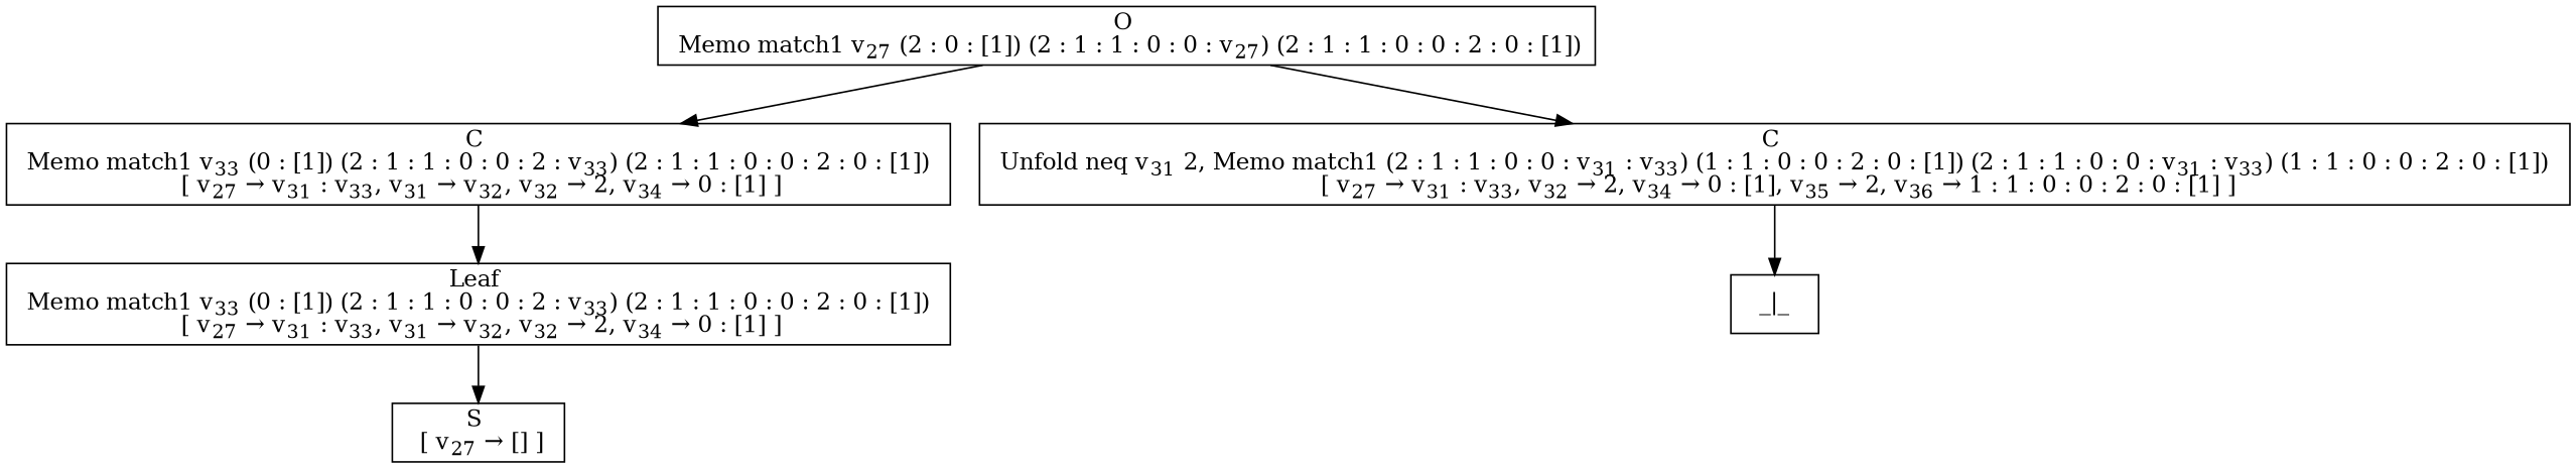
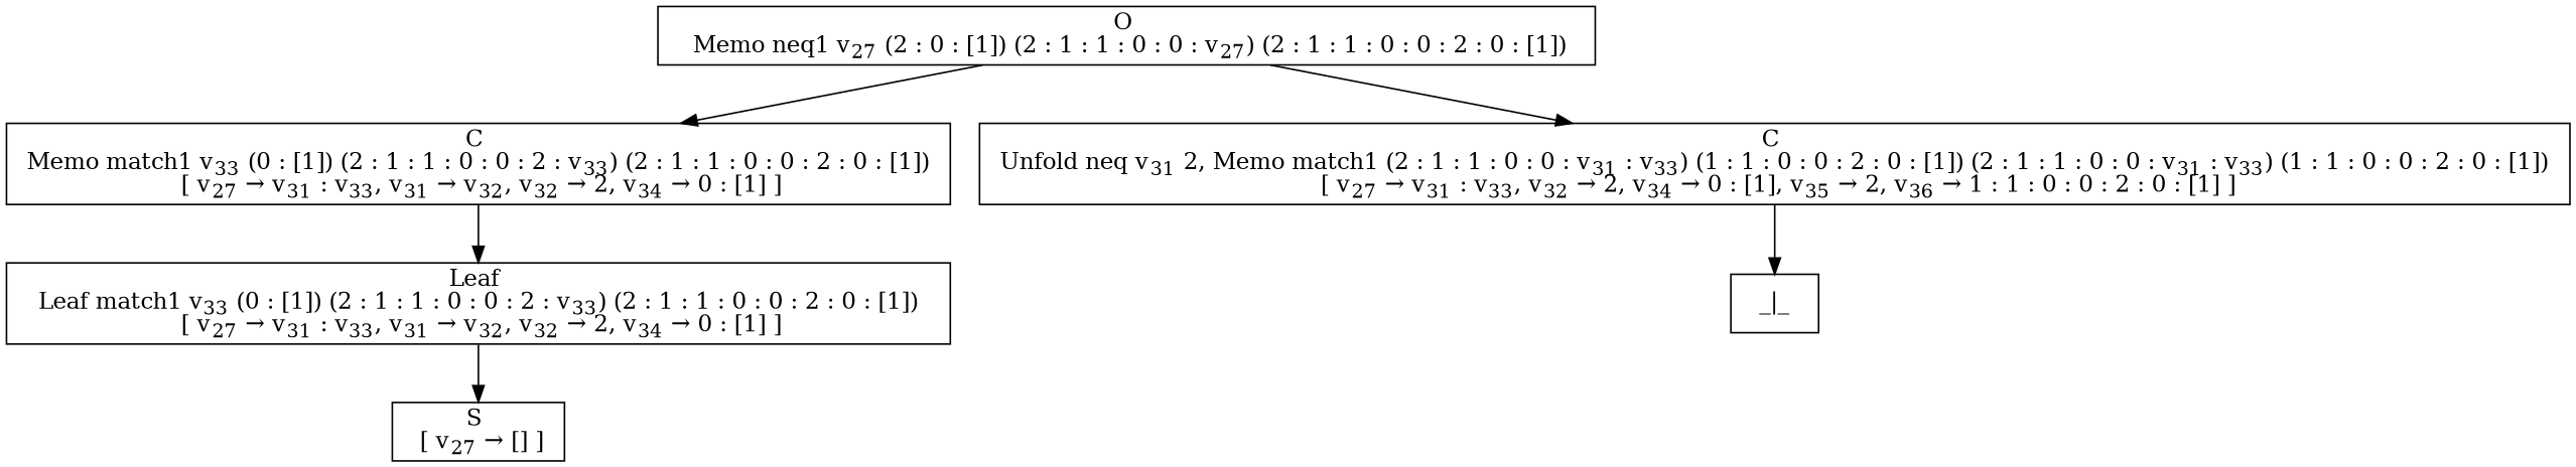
  digraph {
    rankdir=TB
    node [fillcolor=white shape=box style=filled]
-   n1 [label=<O <BR/> Memo match1 v<SUB>27</SUB> (2 : 0 : [1]) (2 : 1 : 1 : 0 : 0 : v<SUB>27</SUB>) (2 : 1 : 1 : 0 : 0 : 2 : 0 : [1])>]
+   n1 [label=<O <BR/> Memo neq1 v<SUB>27</SUB> (2 : 0 : [1]) (2 : 1 : 1 : 0 : 0 : v<SUB>27</SUB>) (2 : 1 : 1 : 0 : 0 : 2 : 0 : [1])>]
    n2 [label=<C <BR/> Memo match1 v<SUB>33</SUB> (0 : [1]) (2 : 1 : 1 : 0 : 0 : 2 : v<SUB>33</SUB>) (2 : 1 : 1 : 0 : 0 : 2 : 0 : [1]) <BR/>  [ v<SUB>27</SUB> &rarr; v<SUB>31</SUB> : v<SUB>33</SUB>, v<SUB>31</SUB> &rarr; v<SUB>32</SUB>, v<SUB>32</SUB> &rarr; 2, v<SUB>34</SUB> &rarr; 0 : [1] ] >]
    n3 [label=<C <BR/> Unfold neq v<SUB>31</SUB> 2, Memo match1 (2 : 1 : 1 : 0 : 0 : v<SUB>31</SUB> : v<SUB>33</SUB>) (1 : 1 : 0 : 0 : 2 : 0 : [1]) (2 : 1 : 1 : 0 : 0 : v<SUB>31</SUB> : v<SUB>33</SUB>) (1 : 1 : 0 : 0 : 2 : 0 : [1]) <BR/>  [ v<SUB>27</SUB> &rarr; v<SUB>31</SUB> : v<SUB>33</SUB>, v<SUB>32</SUB> &rarr; 2, v<SUB>34</SUB> &rarr; 0 : [1], v<SUB>35</SUB> &rarr; 2, v<SUB>36</SUB> &rarr; 1 : 1 : 0 : 0 : 2 : 0 : [1] ] >]
    n4 [label=<S <BR/>  [ v<SUB>27</SUB> &rarr; [] ] >]
-   n5 [label=<Leaf <BR/> Memo match1 v<SUB>33</SUB> (0 : [1]) (2 : 1 : 1 : 0 : 0 : 2 : v<SUB>33</SUB>) (2 : 1 : 1 : 0 : 0 : 2 : 0 : [1]) <BR/>  [ v<SUB>27</SUB> &rarr; v<SUB>31</SUB> : v<SUB>33</SUB>, v<SUB>31</SUB> &rarr; v<SUB>32</SUB>, v<SUB>32</SUB> &rarr; 2, v<SUB>34</SUB> &rarr; 0 : [1] ] >]
+   n5 [label=<Leaf <BR/> Leaf match1 v<SUB>33</SUB> (0 : [1]) (2 : 1 : 1 : 0 : 0 : 2 : v<SUB>33</SUB>) (2 : 1 : 1 : 0 : 0 : 2 : 0 : [1]) <BR/>  [ v<SUB>27</SUB> &rarr; v<SUB>31</SUB> : v<SUB>33</SUB>, v<SUB>31</SUB> &rarr; v<SUB>32</SUB>, v<SUB>32</SUB> &rarr; 2, v<SUB>34</SUB> &rarr; 0 : [1] ] >]
    n6 [label=<_|_>]
    n1 -> n2
    n1 -> n3
    n2 -> n5
    n3 -> n6
    n5 -> n4
  }
